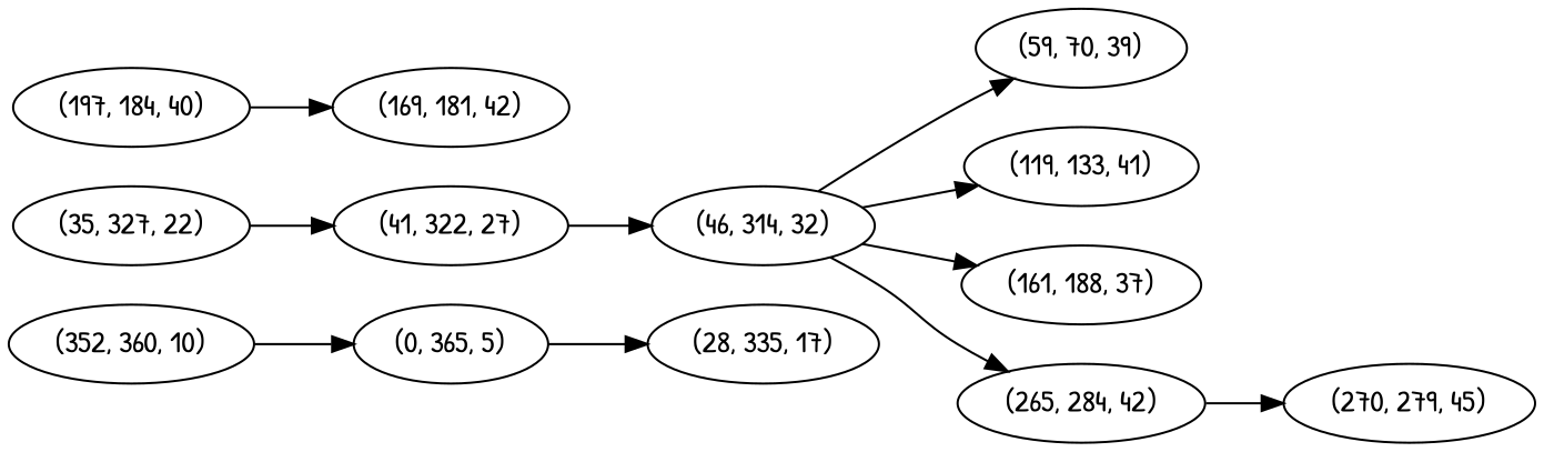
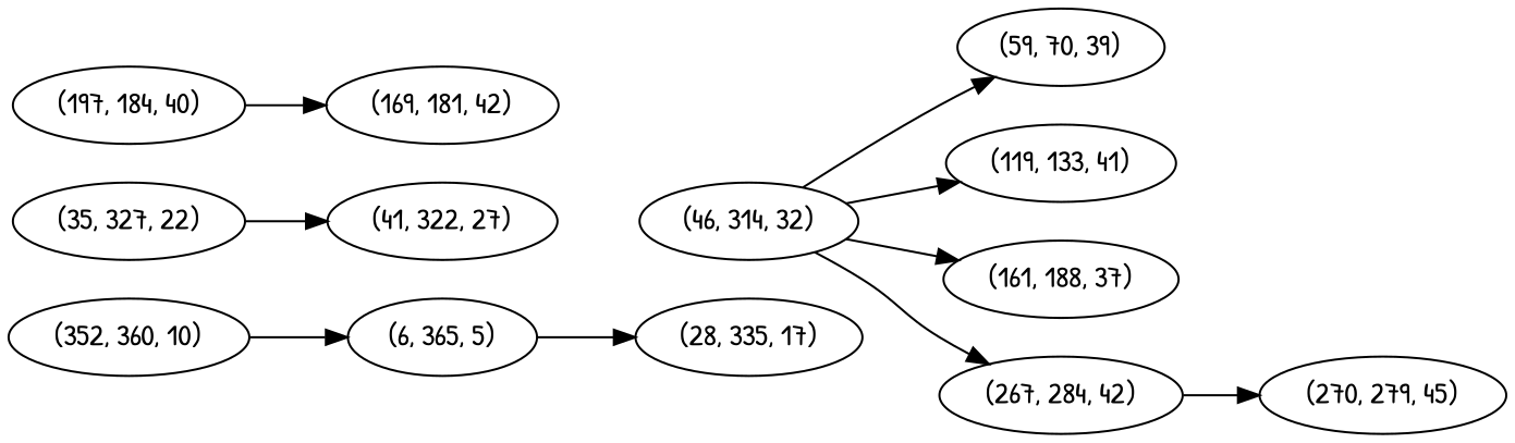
  digraph {
    fontname="Patrick Hand"
    rankdir=LR
    node [fontname="Patrick Hand"]
    edge [fontname="Patrick Hand"]
-   "(6, 365, 5)" [label="(0, 365, 5)"]
+   "(6, 365, 5)"
    "(28, 335, 17)"
    "(352, 360, 10)"
    "(35, 327, 22)"
    "(41, 322, 27)"
    "(46, 314, 32)"
    "(59, 70, 39)"
    n8 [label="(119, 133, 41)"]
    "(161, 188, 37)"
-   "(267, 284, 42)" [label="(265, 284, 42)"]
+   "(267, 284, 42)"
    "(270, 279, 45)"
    n12 [label="(197, 184, 40)"]
    "(169, 181, 42)"
    "(6, 365, 5)" -> "(28, 335, 17)"
    "(352, 360, 10)" -> "(6, 365, 5)"
    "(35, 327, 22)" -> "(41, 322, 27)"
-   "(41, 322, 27)" -> "(46, 314, 32)"
    "(46, 314, 32)" -> "(59, 70, 39)"
    "(46, 314, 32)" -> n8
    "(46, 314, 32)" -> "(161, 188, 37)"
    "(46, 314, 32)" -> "(267, 284, 42)"
    "(267, 284, 42)" -> "(270, 279, 45)"
    n12 -> "(169, 181, 42)"
  }
